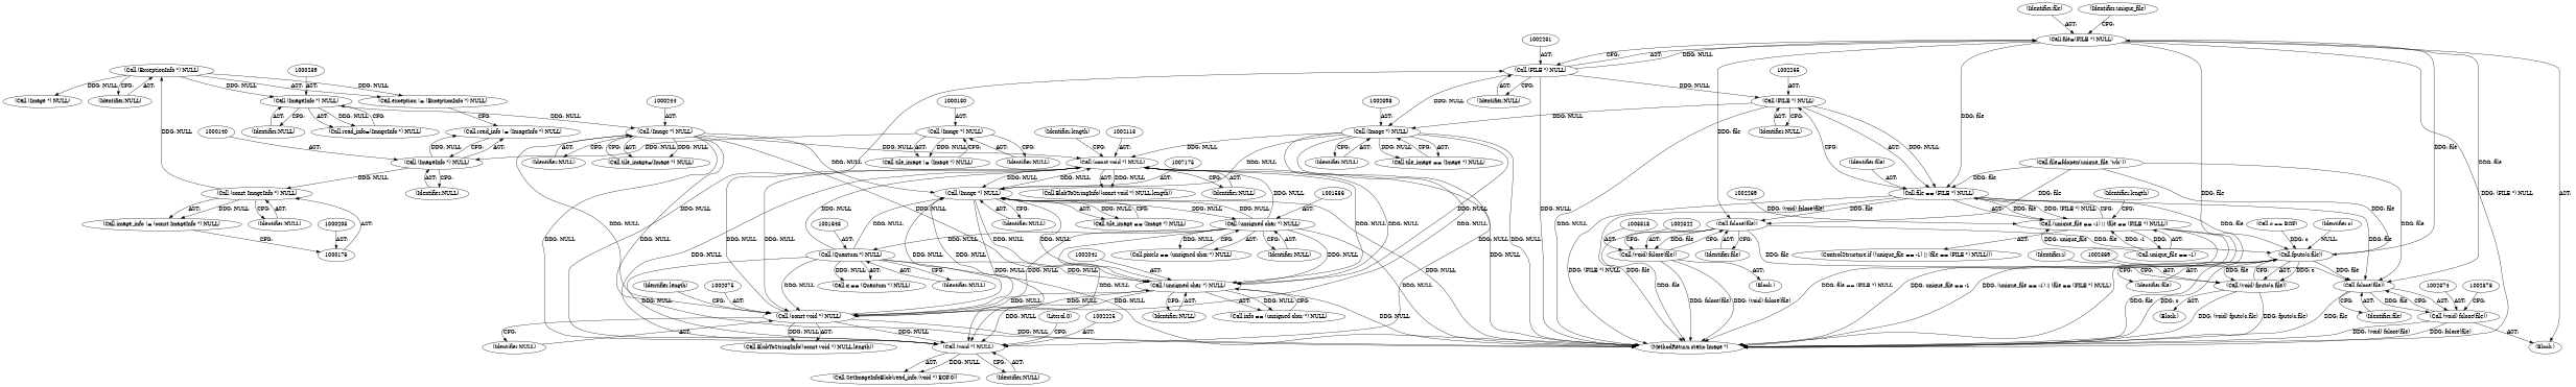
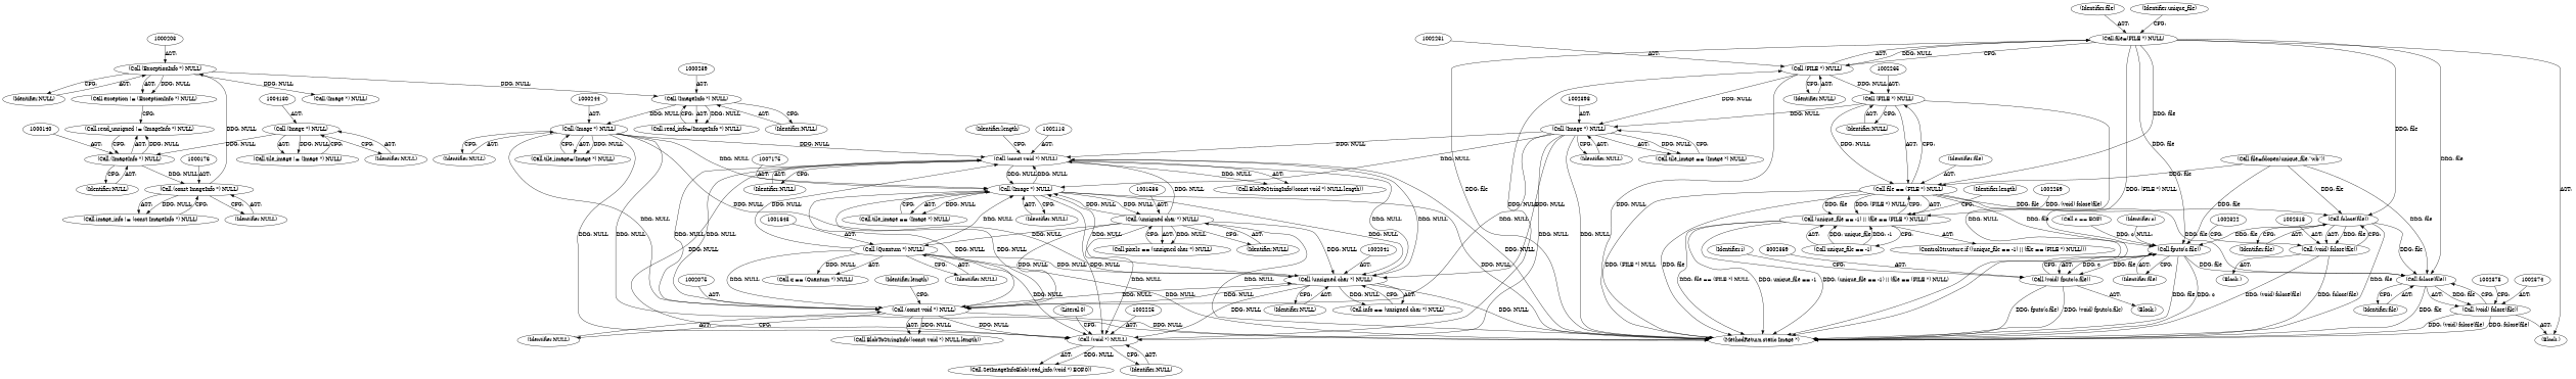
  digraph {
    n1 [label="(Call,file=(FILE *) NULL)"]
    n2 [label="(Call,(FILE *) NULL)"]
    n3 [label="(Call,file == (FILE *) NULL)"]
    n4 [label="(Call,fclose(file))"]
    n5 [label="(Call,fputc(c,file))"]
    n6 [label="(Call,fclose(file))"]
    n7 [label="(Block,)"]
    n8 [label="(MethodReturn,static Image *)"]
    n9 [label="(Call,(Image *) NULL)"]
    n10 [label="(Call,(FILE *) NULL)"]
    n11 [label="(Identifier,NULL)"]
    n12 [label="(Call,(unique_file == -1) || (file == (FILE *) NULL))"]
    n13 [label="(Call,(void) fclose(file))"]
    n14 [label="(Identifier,file)"]
    n15 [label="(Call,(void) fputc(c,file))"]
    n16 [label="(Identifier,file)"]
    n17 [label="(Call,(void) fclose(file))"]
    n18 [label="(Identifier,file)"]
    n19 [label="(Call,(void *) NULL)"]
    n20 [label="(Call,(const void *) NULL)"]
    n21 [label="(Call,(Image *) NULL)"]
    n22 [label="(Call,(unsigned char *) NULL)"]
    n23 [label="(Call,(const void *) NULL)"]
    n24 [label="(Identifier,NULL)"]
    n25 [label="(Call,tile_image == (Image *) NULL)"]
    n26 [label="(Identifier,NULL)"]
    n27 [label="(Call,SetImageInfoBlob(read_info,(void *) EOF,0))"]
    n28 [label="(Identifier,NULL)"]
    n29 [label="(Call,BlobToStringInfo((const void *) NULL,length))"]
    n30 [label="(Identifier,NULL)"]
    n31 [label="(Call,(unsigned char *) NULL)"]
    n32 [label="(Call,tile_image == (Image *) NULL)"]
    n33 [label="(Identifier,NULL)"]
    n34 [label="(Identifier,NULL)"]
    n35 [label="(Call,info == (unsigned char *) NULL)"]
    n36 [label="(Call,BlobToStringInfo((const void *) NULL,length))"]
    n37 [label="(Identifier,NULL)"]
    n38 [label="(Call,(Quantum *) NULL)"]
    n39 [label="(Call,pixels == (unsigned char *) NULL)"]
    n40 [label="(Identifier,NULL)"]
    n41 [label="(Call,q == (Quantum *) NULL)"]
    n42 [label="(Identifier,NULL)"]
    n43 [label="(Call,(Image *) NULL)"]
    n44 [label="(Identifier,NULL)"]
    n45 [label="(Call,tile_image=(Image *) NULL)"]
    n46 [label="(Call,(ImageInfo *) NULL)"]
    n47 [label="(Call,read_info=(ImageInfo *) NULL)"]
    n48 [label="(Identifier,NULL)"]
    n49 [label="(Call,(ExceptionInfo *) NULL)"]
    n50 [label="(Call,(Image *) NULL)"]
    n51 [label="(Identifier,NULL)"]
    n52 [label="(Call,exception != (ExceptionInfo *) NULL)"]
-   n53 [label="(Call,read_info != (ImageInfo *) NULL)"]
+   n53 [label="(Call,read_unsigned != (ImageInfo *) NULL)"]
    n54 [label="(Call,(const ImageInfo *) NULL)"]
    n55 [label="(Identifier,NULL)"]
    n56 [label="(Call,image_info != (const ImageInfo *) NULL)"]
    n57 [label="(Call,(ImageInfo *) NULL)"]
    n58 [label="(Identifier,NULL)"]
    n59 [label="(Call,(Image *) NULL)"]
    n60 [label="(Call,tile_image != (Image *) NULL)"]
    n61 [label="(Identifier,NULL)"]
    n62 [label="(ControlStructure,if ((unique_file == -1) || (file == (FILE *) NULL)))"]
    n63 [label="(Call,unique_file == -1)"]
    n64 [label="(Block,)"]
    n65 [label="(Block,)"]
    n66 [label="(Literal,0)"]
    n67 [label="(Identifier,length)"]
    n68 [label="(Identifier,i)"]
    n69 [label="(Call,file=fdopen(unique_file,\"wb\"))"]
    n70 [label="(Identifier,file)"]
    n71 [label="(Identifier,unique_file)"]
    n72 [label="(Identifier,file)"]
    n73 [label="(Identifier,length)"]
    n74 [label="(Identifier,length)"]
    n75 [label="(Call,c == EOF)"]
    n76 [label="(Identifier,c)"]
    1002231
    1002225
    1002113
    n80 [label=1007175]
    1002041
    1001586
    1001643
    1002398
    1002265
    1000244
    1000239
    1000203
    1000176
    1000140
-   1000130
+   1000130 [label=1004130]
    1002075
    1002269
-   1002318 [label=1003318]
+   1002318
    1002322
-   1002369
+   1002369 [label=8002369]
    1002374
    1002378
    n1 -> n2 [label="CFG: "]
    n1 -> n3 [label="DDG: file"]
    n1 -> n4 [label="DDG: file"]
-   n5 -> n1 [label="DDG: file"]
+   n1 -> n5 [label="DDG: file"]
    n1 -> n6 [label="DDG: file"]
    n1 -> n7 [label="AST: "]
    n1 -> n8 [label="DDG: file"]
    n1 -> n8 [label="DDG: (FILE *) NULL"]
    n2 -> n1 [label="AST: "]
    n2 -> n1 [label="DDG: NULL"]
    n2 -> n8 [label="DDG: NULL"]
    n2 -> n9 [label="DDG: NULL"]
    n2 -> n10 [label="DDG: NULL"]
    n2 -> n11 [label="CFG: "]
    n3 -> n4 [label="DDG: file"]
    n3 -> n5 [label="DDG: file"]
    n3 -> n6 [label="DDG: file"]
    n3 -> n8 [label="DDG: (FILE *) NULL"]
    n3 -> n8 [label="DDG: file"]
    n3 -> n10 [label="CFG: "]
    n3 -> n12 [label="AST: "]
    n3 -> n12 [label="DDG: file"]
    n3 -> n12 [label="DDG: (FILE *) NULL"]
    n4 -> n5 [label="DDG: file"]
    n4 -> n6 [label="DDG: file"]
    n4 -> n8 [label="DDG: file"]
    n4 -> n13 [label="AST: "]
    n4 -> n13 [label="DDG: file"]
    n4 -> n14 [label="CFG: "]
    n5 -> n6 [label="DDG: file"]
    n5 -> n8 [label="DDG: file"]
    n5 -> n8 [label="DDG: c"]
    n5 -> n15 [label="AST: "]
    n5 -> n15 [label="DDG: c"]
    n5 -> n15 [label="DDG: file"]
    n5 -> n16 [label="CFG: "]
    n6 -> n8 [label="DDG: file"]
    n6 -> n17 [label="AST: "]
    n6 -> n17 [label="DDG: file"]
    n6 -> n18 [label="CFG: "]
    n9 -> n8 [label="DDG: NULL"]
    n9 -> n19 [label="DDG: NULL"]
    n9 -> n20 [label="DDG: NULL"]
    n9 -> n21 [label="DDG: NULL"]
    n9 -> n22 [label="DDG: NULL"]
    n9 -> n23 [label="DDG: NULL"]
    n9 -> n24 [label="CFG: "]
    n9 -> n25 [label="AST: "]
    n9 -> n25 [label="DDG: NULL"]
    n10 -> n3 [label="AST: "]
    n10 -> n3 [label="DDG: NULL"]
    n10 -> n8 [label="DDG: NULL"]
    n10 -> n9 [label="DDG: NULL"]
    n10 -> n26 [label="CFG: "]
    n11 -> n2 [label="AST: "]
    n12 -> n3 [label="CFG: "]
    n12 -> n8 [label="DDG: unique_file == -1"]
    n12 -> n8 [label="DDG: (unique_file == -1) || (file == (FILE *) NULL)"]
    n12 -> n8 [label="DDG: file == (FILE *) NULL"]
    n12 -> n62 [label="AST: "]
-   n12 -> n63 [label="DDG: "]
+   n12 -> n63 [label="CFG: "]
    n13 -> n4 [label="CFG: "]
    n13 -> n8 [label="DDG: fclose(file)"]
    n13 -> n8 [label="DDG: (void) fclose(file)"]
    n13 -> n64 [label="AST: "]
    n14 -> n4 [label="AST: "]
    n15 -> n5 [label="CFG: "]
    n15 -> n8 [label="DDG: fputc(c,file)"]
    n15 -> n8 [label="DDG: (void) fputc(c,file)"]
    n15 -> n65 [label="AST: "]
    n16 -> n5 [label="AST: "]
    n17 -> n6 [label="CFG: "]
    n17 -> n7 [label="AST: "]
    n17 -> n8 [label="DDG: fclose(file)"]
    n17 -> n8 [label="DDG: (void) fclose(file)"]
    n18 -> n6 [label="AST: "]
    n19 -> n2 [label="DDG: NULL"]
    n19 -> n27 [label="AST: "]
    n19 -> n27 [label="DDG: NULL"]
    n19 -> n28 [label="CFG: "]
    n20 -> n8 [label="DDG: NULL"]
    n20 -> n19 [label="DDG: NULL"]
    n20 -> n21 [label="DDG: NULL"]
    n20 -> n22 [label="DDG: NULL"]
    n20 -> n23 [label="DDG: NULL"]
    n20 -> n29 [label="AST: "]
    n20 -> n29 [label="DDG: NULL"]
    n20 -> n30 [label="CFG: "]
    n21 -> n8 [label="DDG: NULL"]
    n21 -> n19 [label="DDG: NULL"]
    n21 -> n20 [label="DDG: NULL"]
    n21 -> n22 [label="DDG: NULL"]
    n21 -> n23 [label="DDG: NULL"]
    n21 -> n31 [label="DDG: NULL"]
    n21 -> n32 [label="AST: "]
    n21 -> n32 [label="DDG: NULL"]
    n21 -> n33 [label="CFG: "]
    n22 -> n8 [label="DDG: NULL"]
    n22 -> n19 [label="DDG: NULL"]
    n22 -> n20 [label="DDG: NULL"]
    n22 -> n21 [label="DDG: NULL"]
    n22 -> n23 [label="DDG: NULL"]
    n22 -> n34 [label="CFG: "]
    n22 -> n35 [label="AST: "]
    n22 -> n35 [label="DDG: NULL"]
    n23 -> n8 [label="DDG: NULL"]
    n23 -> n19 [label="DDG: NULL"]
    n23 -> n20 [label="DDG: NULL"]
    n23 -> n21 [label="DDG: NULL"]
    n23 -> n22 [label="DDG: NULL"]
    n23 -> n36 [label="AST: "]
    n23 -> n36 [label="DDG: NULL"]
    n23 -> n37 [label="CFG: "]
    n24 -> n9 [label="AST: "]
    n25 -> n9 [label="CFG: "]
    n26 -> n10 [label="AST: "]
    n28 -> n19 [label="AST: "]
    n30 -> n20 [label="AST: "]
    n31 -> n8 [label="DDG: NULL"]
    n31 -> n19 [label="DDG: NULL"]
    n31 -> n20 [label="DDG: NULL"]
    n31 -> n21 [label="DDG: NULL"]
    n31 -> n22 [label="DDG: NULL"]
    n31 -> n23 [label="DDG: NULL"]
    n31 -> n38 [label="DDG: NULL"]
    n31 -> n39 [label="AST: "]
    n31 -> n39 [label="DDG: NULL"]
    n31 -> n40 [label="CFG: "]
    n32 -> n21 [label="CFG: "]
    n33 -> n21 [label="AST: "]
    n34 -> n22 [label="AST: "]
    n35 -> n22 [label="CFG: "]
    n37 -> n23 [label="AST: "]
    n38 -> n8 [label="DDG: NULL"]
    n38 -> n19 [label="DDG: NULL"]
    n38 -> n20 [label="DDG: NULL"]
    n38 -> n21 [label="DDG: NULL"]
    n38 -> n22 [label="DDG: NULL"]
    n38 -> n23 [label="DDG: NULL"]
    n38 -> n41 [label="AST: "]
    n38 -> n41 [label="DDG: NULL"]
    n38 -> n42 [label="CFG: "]
    n39 -> n31 [label="CFG: "]
    n40 -> n31 [label="AST: "]
    n42 -> n38 [label="AST: "]
    n43 -> n8 [label="DDG: NULL"]
    n43 -> n19 [label="DDG: NULL"]
    n43 -> n20 [label="DDG: NULL"]
    n43 -> n21 [label="DDG: NULL"]
    n43 -> n22 [label="DDG: NULL"]
    n43 -> n23 [label="DDG: NULL"]
    n43 -> n44 [label="CFG: "]
    n43 -> n45 [label="AST: "]
    n43 -> n45 [label="DDG: NULL"]
    n44 -> n43 [label="AST: "]
    n45 -> n43 [label="CFG: "]
    n46 -> n43 [label="DDG: NULL"]
    n46 -> n47 [label="AST: "]
    n46 -> n47 [label="DDG: NULL"]
    n46 -> n48 [label="CFG: "]
    n47 -> n46 [label="CFG: "]
    n48 -> n46 [label="AST: "]
    n49 -> n46 [label="DDG: NULL"]
    n49 -> n50 [label="DDG: NULL"]
    n49 -> n51 [label="CFG: "]
    n49 -> n52 [label="AST: "]
    n49 -> n52 [label="DDG: NULL"]
    n51 -> n49 [label="AST: "]
    n52 -> n53 [label="CFG: "]
    n53 -> n57 [label="CFG: "]
    n54 -> n49 [label="DDG: NULL"]
    n54 -> n55 [label="CFG: "]
    n54 -> n56 [label="AST: "]
    n54 -> n56 [label="DDG: NULL"]
    n55 -> n54 [label="AST: "]
-   n56 -> 1000176 [label="CFG: "]
+   n56 -> n54 [label="CFG: "]
    n57 -> n53 [label="AST: "]
    n57 -> n53 [label="DDG: NULL"]
    n57 -> n54 [label="DDG: NULL"]
    n57 -> n58 [label="CFG: "]
    n58 -> n57 [label="AST: "]
    n59 -> n57 [label="DDG: NULL"]
    n59 -> n60 [label="AST: "]
    n59 -> n60 [label="DDG: NULL"]
    n59 -> n61 [label="CFG: "]
    n60 -> n59 [label="CFG: "]
    n61 -> n59 [label="AST: "]
    n63 -> n12 [label="AST: "]
    n63 -> n12 [label="DDG: unique_file"]
    n63 -> n12 [label="DDG: -1"]
    n66 -> n19 [label="CFG: "]
    n67 -> n12 [label="CFG: "]
    n68 -> n15 [label="CFG: "]
    n69 -> n3 [label="DDG: file"]
    n69 -> n4 [label="DDG: file"]
    n69 -> n5 [label="DDG: file"]
    n69 -> n6 [label="DDG: file"]
    n70 -> n1 [label="AST: "]
    n71 -> n1 [label="CFG: "]
    n72 -> n3 [label="AST: "]
    n73 -> n23 [label="CFG: "]
    n74 -> n20 [label="CFG: "]
    n75 -> n5 [label="DDG: c"]
    n76 -> n5 [label="NULL: "]
    1002231 -> n2 [label="AST: "]
    1002225 -> n19 [label="AST: "]
    1002113 -> n20 [label="AST: "]
    n80 -> n21 [label="AST: "]
    1002041 -> n22 [label="AST: "]
    1001586 -> n31 [label="AST: "]
    1001643 -> n38 [label="AST: "]
    1002398 -> n9 [label="AST: "]
    1002265 -> n10 [label="AST: "]
    1000244 -> n43 [label="AST: "]
    1000239 -> n46 [label="AST: "]
-   1000203 -> 1000176 [label="AST: "]
+   1000203 -> n49 [label="AST: "]
    1000176 -> n54 [label="AST: "]
    1000140 -> n57 [label="AST: "]
    1000130 -> n59 [label="AST: "]
    1002075 -> n23 [label="AST: "]
    1002269 -> n12 [label="DDG: (void) fclose(file)"]
    1002318 -> n13 [label="AST: "]
    1002322 -> n13 [label="CFG: "]
    1002369 -> n15 [label="AST: "]
    1002374 -> n17 [label="AST: "]
    1002378 -> n17 [label="CFG: "]
  }
